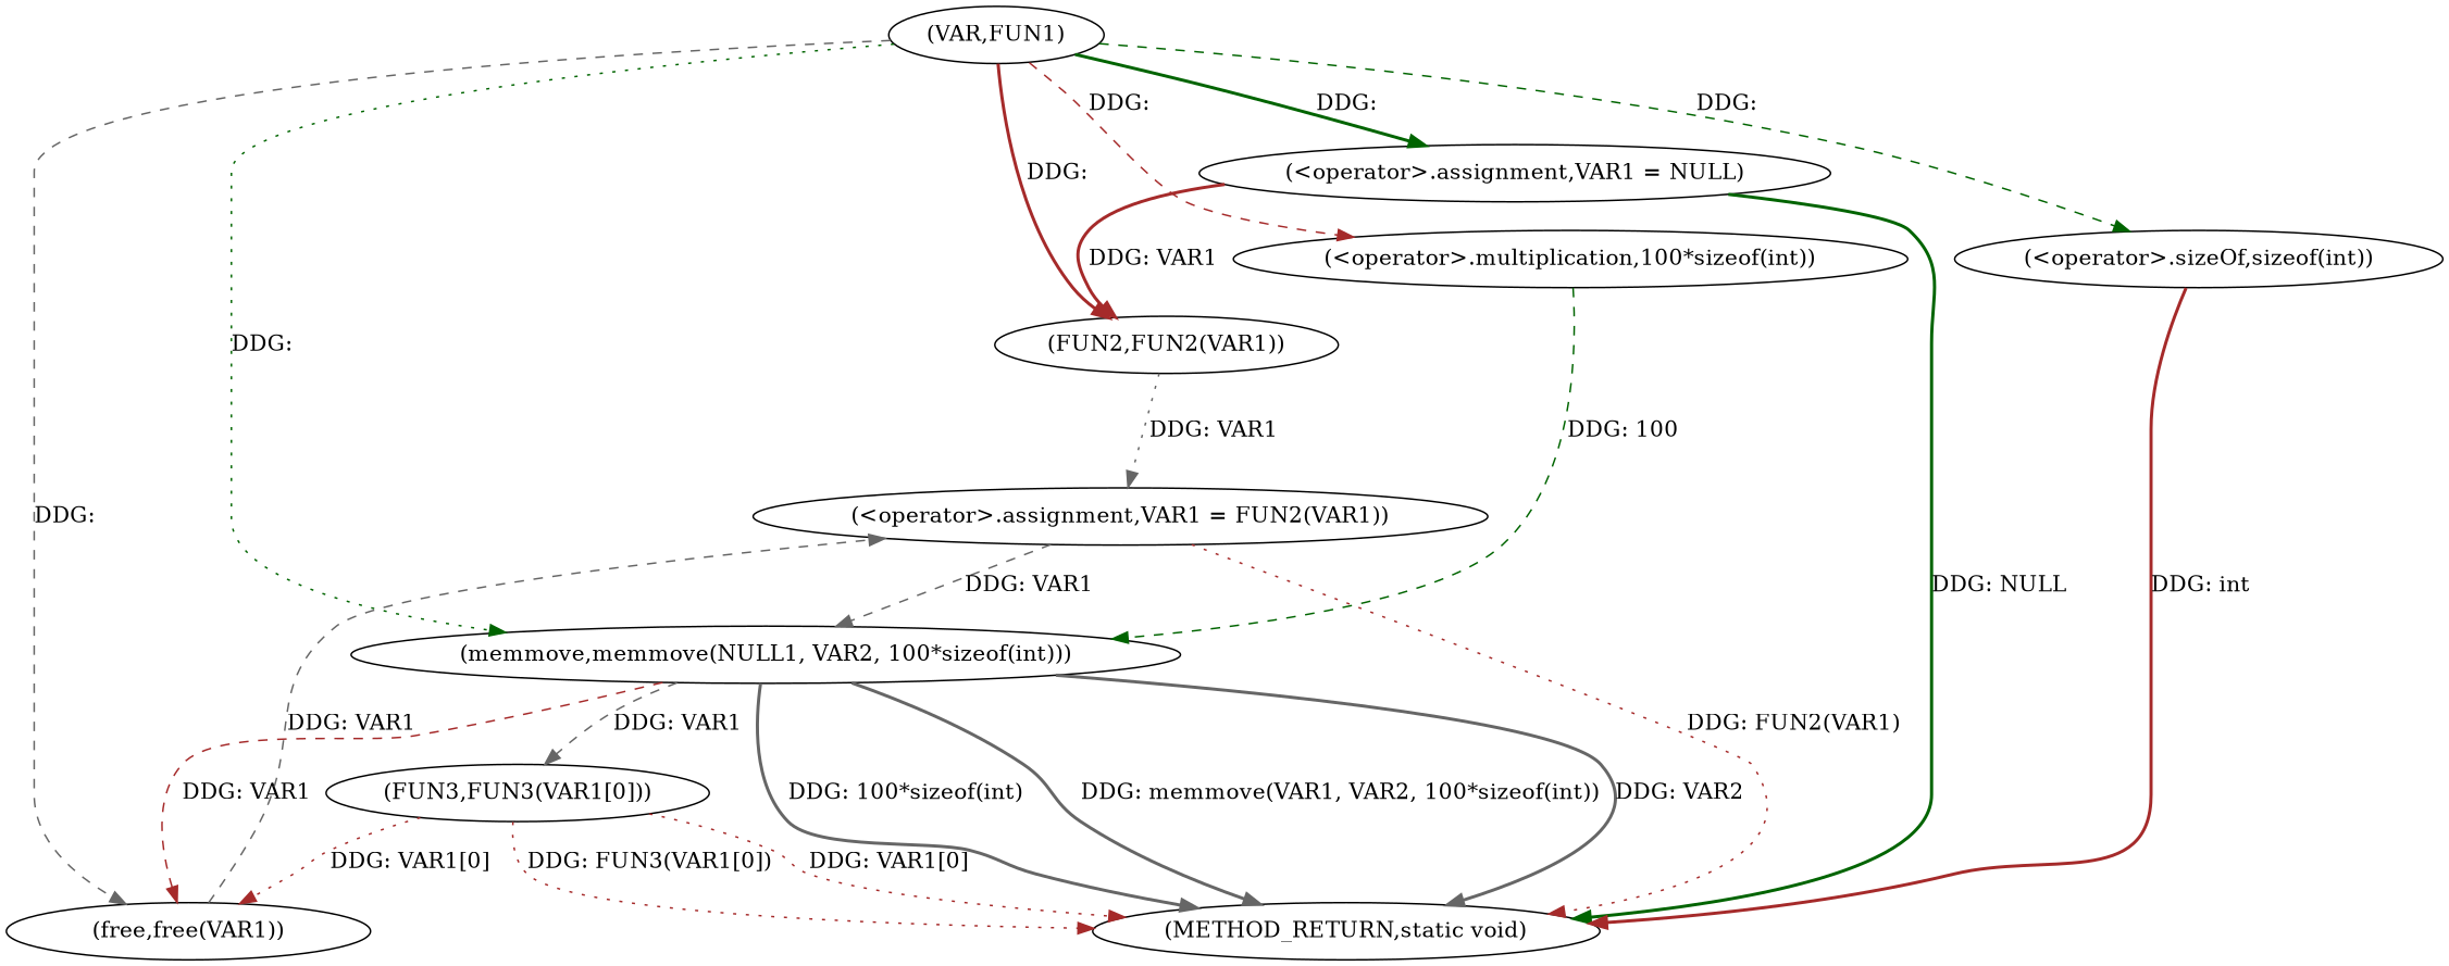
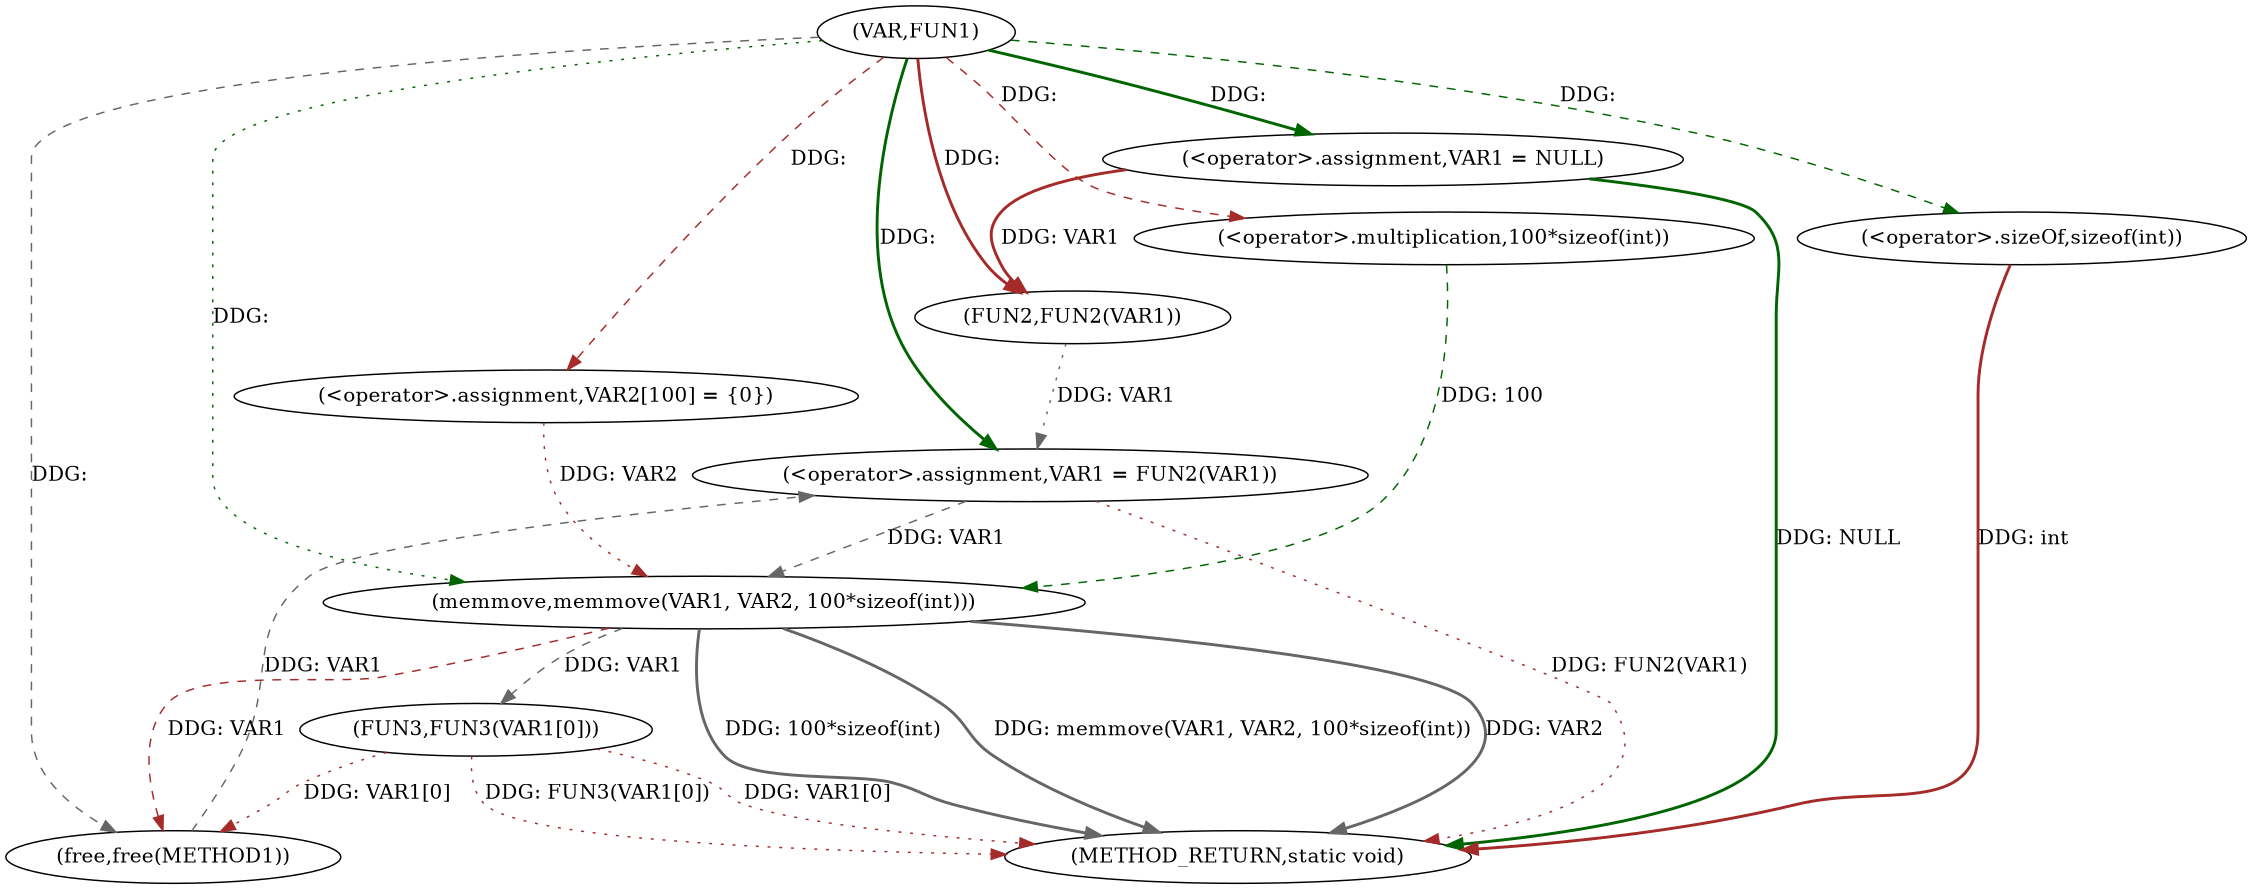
  digraph {
    edge [color=brown style=bold]
    n1 [label="(VAR,FUN1)"]
    n2 [label="(<operator>.assignment,VAR1 = NULL)"]
    n3 [label="(<operator>.assignment,VAR1 = FUN2(VAR1))"]
    n4 [label="(FUN2,FUN2(VAR1))"]
-   n6 [label="(memmove,memmove(NULL1, VAR2, 100*sizeof(int)))"]
+   n5 [label="(<operator>.assignment,VAR2[100] = {0})"]
+   n6 [label="(memmove,memmove(VAR1, VAR2, 100*sizeof(int)))"]
    n7 [label="(<operator>.multiplication,100*sizeof(int))"]
    n8 [label="(<operator>.sizeOf,sizeof(int))"]
-   n9 [label="(free,free(VAR1))"]
+   n9 [label="(free,free(METHOD1))"]
    n10 [label="(METHOD_RETURN,static void)"]
    n11 [label="(FUN3,FUN3(VAR1[0]))"]
    n1 -> n2 [color=darkgreen label="DDG: "]
+   n1 -> n3 [color=darkgreen label="DDG: "]
    n1 -> n4 [label="DDG: "]
+   n1 -> n5 [label="DDG: " style=dashed]
    n1 -> n6 [color=darkgreen label="DDG: " style=dotted]
    n1 -> n7 [label="DDG: " style=dashed]
    n1 -> n8 [color=darkgreen label="DDG: " style=dashed]
    n1 -> n9 [color=gray40 label="DDG: " style=dashed]
    n2 -> n4 [label="DDG: VAR1"]
    n2 -> n10 [color=darkgreen label="DDG: NULL"]
    n3 -> n6 [color=gray40 label="DDG: VAR1" style=dashed]
    n3 -> n10 [label="DDG: FUN2(VAR1)" style=dotted]
    n4 -> n3 [color=gray40 label="DDG: VAR1" style=dotted]
+   n5 -> n6 [label="DDG: VAR2" style=dotted]
    n6 -> n9 [label="DDG: VAR1" style=dashed]
    n6 -> n10 [color=gray40 label="DDG: 100*sizeof(int)"]
    n6 -> n10 [color=gray40 label="DDG: memmove(VAR1, VAR2, 100*sizeof(int))"]
    n6 -> n10 [color=gray40 label="DDG: VAR2"]
    n6 -> n11 [color=gray40 label="DDG: VAR1" style=dashed]
    n7 -> n6 [color=darkgreen label="DDG: 100" style=dashed]
    n8 -> n10 [label="DDG: int"]
    n9 -> n3 [color=gray40 label="DDG: VAR1" style=dashed]
    n11 -> n9 [label="DDG: VAR1[0]" style=dotted]
    n11 -> n10 [label="DDG: FUN3(VAR1[0])" style=dotted]
    n11 -> n10 [label="DDG: VAR1[0]" style=dotted]
  }
